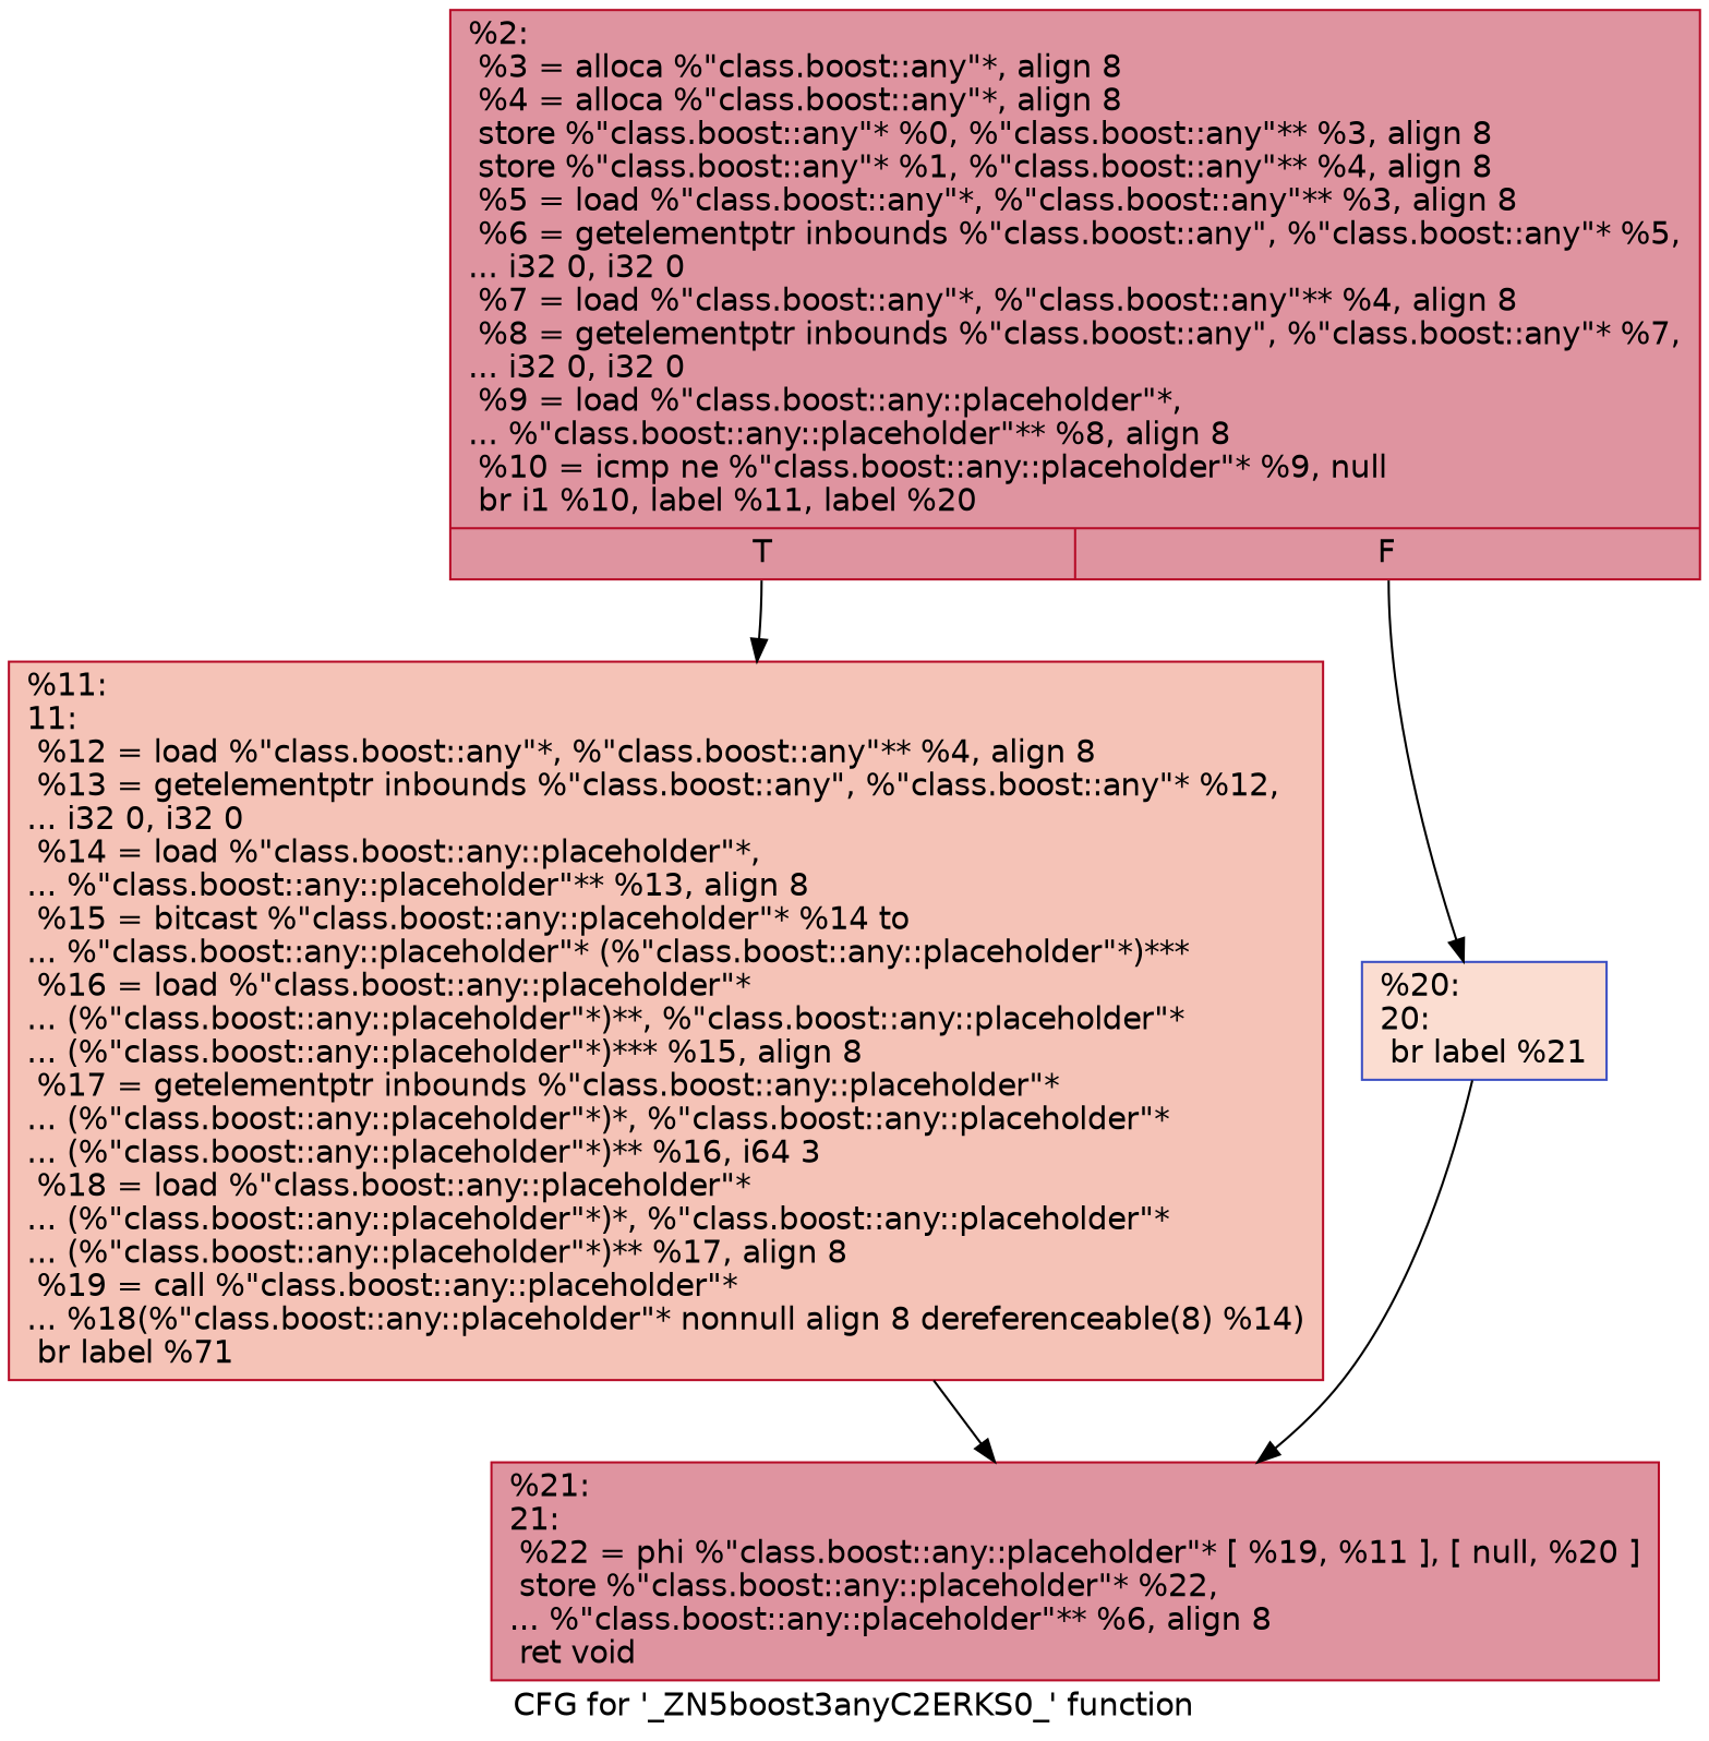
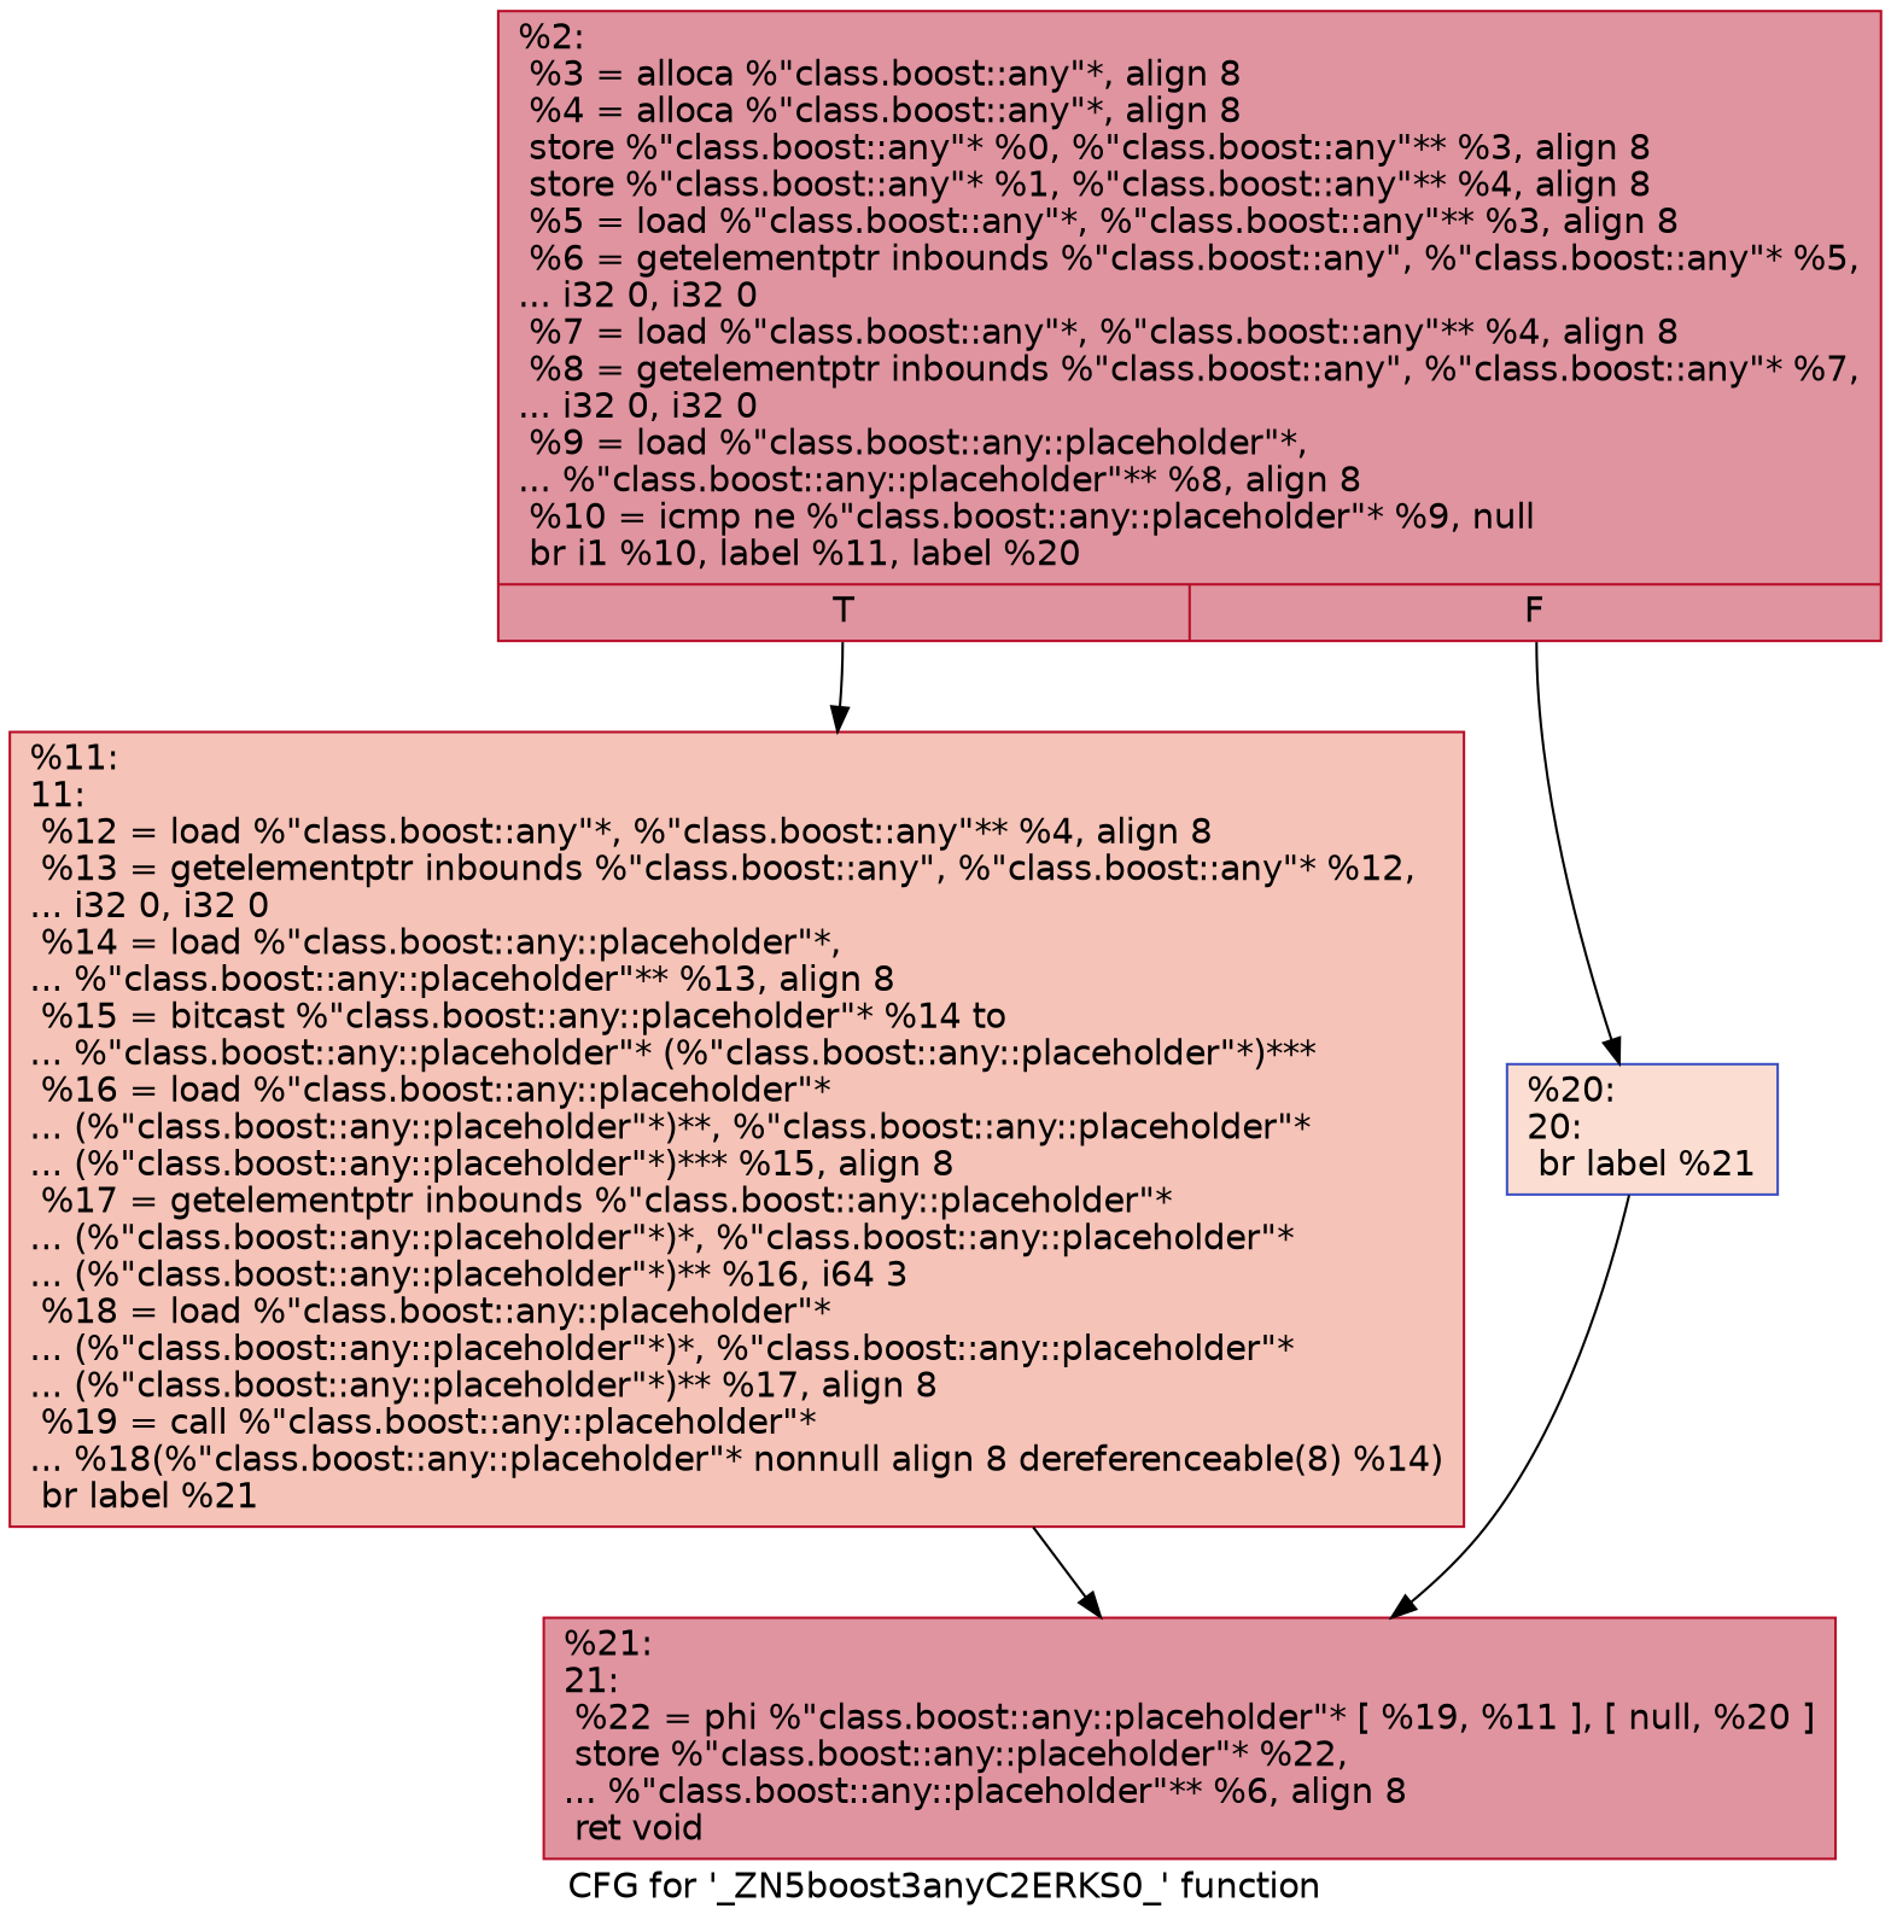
  digraph {
    label="CFG for '_ZN5boost3anyC2ERKS0_' function"
    fontname="DejaVu Sans"
    node [color="#b70d28ff" fillcolor="#b70d2870" shape=record style=filled fontname="DejaVu Sans"]
    edge [fontname="DejaVu Sans"]
    n1 [label="{%2:\l  %3 = alloca %\"class.boost::any\"*, align 8\l  %4 = alloca %\"class.boost::any\"*, align 8\l  store %\"class.boost::any\"* %0, %\"class.boost::any\"** %3, align 8\l  store %\"class.boost::any\"* %1, %\"class.boost::any\"** %4, align 8\l  %5 = load %\"class.boost::any\"*, %\"class.boost::any\"** %3, align 8\l  %6 = getelementptr inbounds %\"class.boost::any\", %\"class.boost::any\"* %5,\l... i32 0, i32 0\l  %7 = load %\"class.boost::any\"*, %\"class.boost::any\"** %4, align 8\l  %8 = getelementptr inbounds %\"class.boost::any\", %\"class.boost::any\"* %7,\l... i32 0, i32 0\l  %9 = load %\"class.boost::any::placeholder\"*,\l... %\"class.boost::any::placeholder\"** %8, align 8\l  %10 = icmp ne %\"class.boost::any::placeholder\"* %9, null\l  br i1 %10, label %11, label %20\l|{<s0>T|<s1>F}}"]
-   n2 [fillcolor="#e8765c70" label="{%11:\l11:                                               \l  %12 = load %\"class.boost::any\"*, %\"class.boost::any\"** %4, align 8\l  %13 = getelementptr inbounds %\"class.boost::any\", %\"class.boost::any\"* %12,\l... i32 0, i32 0\l  %14 = load %\"class.boost::any::placeholder\"*,\l... %\"class.boost::any::placeholder\"** %13, align 8\l  %15 = bitcast %\"class.boost::any::placeholder\"* %14 to\l... %\"class.boost::any::placeholder\"* (%\"class.boost::any::placeholder\"*)***\l  %16 = load %\"class.boost::any::placeholder\"*\l... (%\"class.boost::any::placeholder\"*)**, %\"class.boost::any::placeholder\"*\l... (%\"class.boost::any::placeholder\"*)*** %15, align 8\l  %17 = getelementptr inbounds %\"class.boost::any::placeholder\"*\l... (%\"class.boost::any::placeholder\"*)*, %\"class.boost::any::placeholder\"*\l... (%\"class.boost::any::placeholder\"*)** %16, i64 3\l  %18 = load %\"class.boost::any::placeholder\"*\l... (%\"class.boost::any::placeholder\"*)*, %\"class.boost::any::placeholder\"*\l... (%\"class.boost::any::placeholder\"*)** %17, align 8\l  %19 = call %\"class.boost::any::placeholder\"*\l... %18(%\"class.boost::any::placeholder\"* nonnull align 8 dereferenceable(8) %14)\l  br label %71\l}"]
+   n2 [fillcolor="#e8765c70" label="{%11:\l11:                                               \l  %12 = load %\"class.boost::any\"*, %\"class.boost::any\"** %4, align 8\l  %13 = getelementptr inbounds %\"class.boost::any\", %\"class.boost::any\"* %12,\l... i32 0, i32 0\l  %14 = load %\"class.boost::any::placeholder\"*,\l... %\"class.boost::any::placeholder\"** %13, align 8\l  %15 = bitcast %\"class.boost::any::placeholder\"* %14 to\l... %\"class.boost::any::placeholder\"* (%\"class.boost::any::placeholder\"*)***\l  %16 = load %\"class.boost::any::placeholder\"*\l... (%\"class.boost::any::placeholder\"*)**, %\"class.boost::any::placeholder\"*\l... (%\"class.boost::any::placeholder\"*)*** %15, align 8\l  %17 = getelementptr inbounds %\"class.boost::any::placeholder\"*\l... (%\"class.boost::any::placeholder\"*)*, %\"class.boost::any::placeholder\"*\l... (%\"class.boost::any::placeholder\"*)** %16, i64 3\l  %18 = load %\"class.boost::any::placeholder\"*\l... (%\"class.boost::any::placeholder\"*)*, %\"class.boost::any::placeholder\"*\l... (%\"class.boost::any::placeholder\"*)** %17, align 8\l  %19 = call %\"class.boost::any::placeholder\"*\l... %18(%\"class.boost::any::placeholder\"* nonnull align 8 dereferenceable(8) %14)\l  br label %21\l}"]
    n3 [color="#3d50c3ff" fillcolor="#f7b39670" label="{%20:\l20:                                               \l  br label %21\l}"]
    n4 [label="{%21:\l21:                                               \l  %22 = phi %\"class.boost::any::placeholder\"* [ %19, %11 ], [ null, %20 ]\l  store %\"class.boost::any::placeholder\"* %22,\l... %\"class.boost::any::placeholder\"** %6, align 8\l  ret void\l}"]
    n1 -> n2 [tailport=s0]
    n1 -> n3 [tailport=s1]
    n2 -> n4
    n3 -> n4
  }
